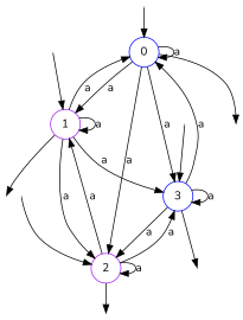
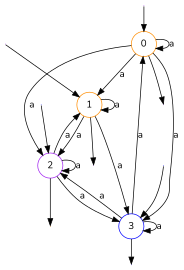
  digraph {
    fontname=Nunito
    rankdir=TB
    vcsn_context="lal_char(a)_b"
    node [color=purple fontname=Nunito shape=point]
    edge [fontname=Nunito]
    I0 [width=0]
    I1 [width=0]
    I2 [color=blue width=0]
    I3 [color=blue width=0]
    F0 [width=0]
    F1 [width=0]
    F2 [color=darkorange width=0]
    F3 [color=blue width=0]
-   0 [color=blue shape=circle]
-   1 [shape=circle]
+   0 [color=darkorange shape=circle]
+   1 [color=darkorange shape=circle]
    2 [shape=circle]
    3 [color=blue shape=circle]
    subgraph sub_1 {
      I0
      I1
      I2
      I3
      F0
      F1
      F2
      F3
    }
    subgraph sub_2 {
      0
      1
      2
      3
    }
    I0 -> 0
    I1 -> 1
    I2 -> 2
    I3 -> 3
    0 -> F0
    0 -> 0 [label=a]
    0 -> 1 [label=a]
    0 -> 2 [label=a]
    0 -> 3 [label=a]
    1 -> F1
-   1 -> 0 [label=a]
    1 -> 1 [label=a]
    1 -> 2 [label=a]
    1 -> 3 [label=a]
    2 -> F2
    2 -> 1 [label=a]
    2 -> 2 [label=a]
    2 -> 3 [label=a]
    3 -> F3
    3 -> 0 [label=a]
    3 -> 2 [label=a]
    3 -> 3 [label=a]
  }
